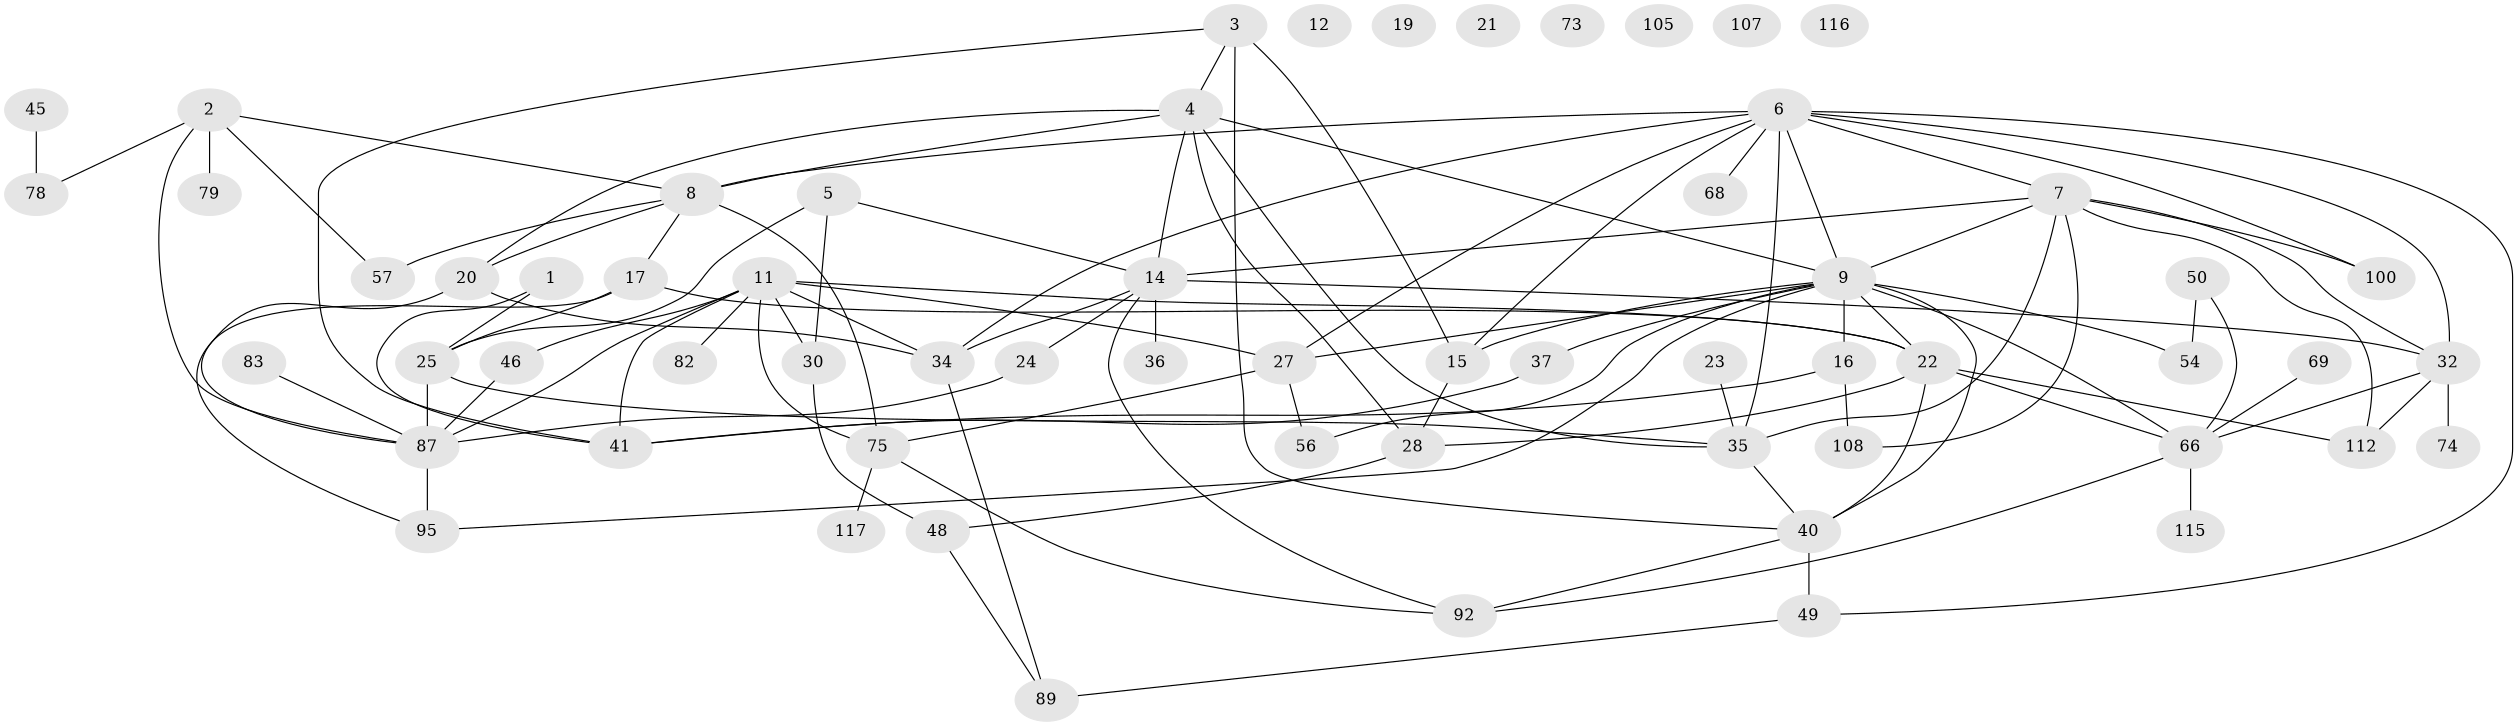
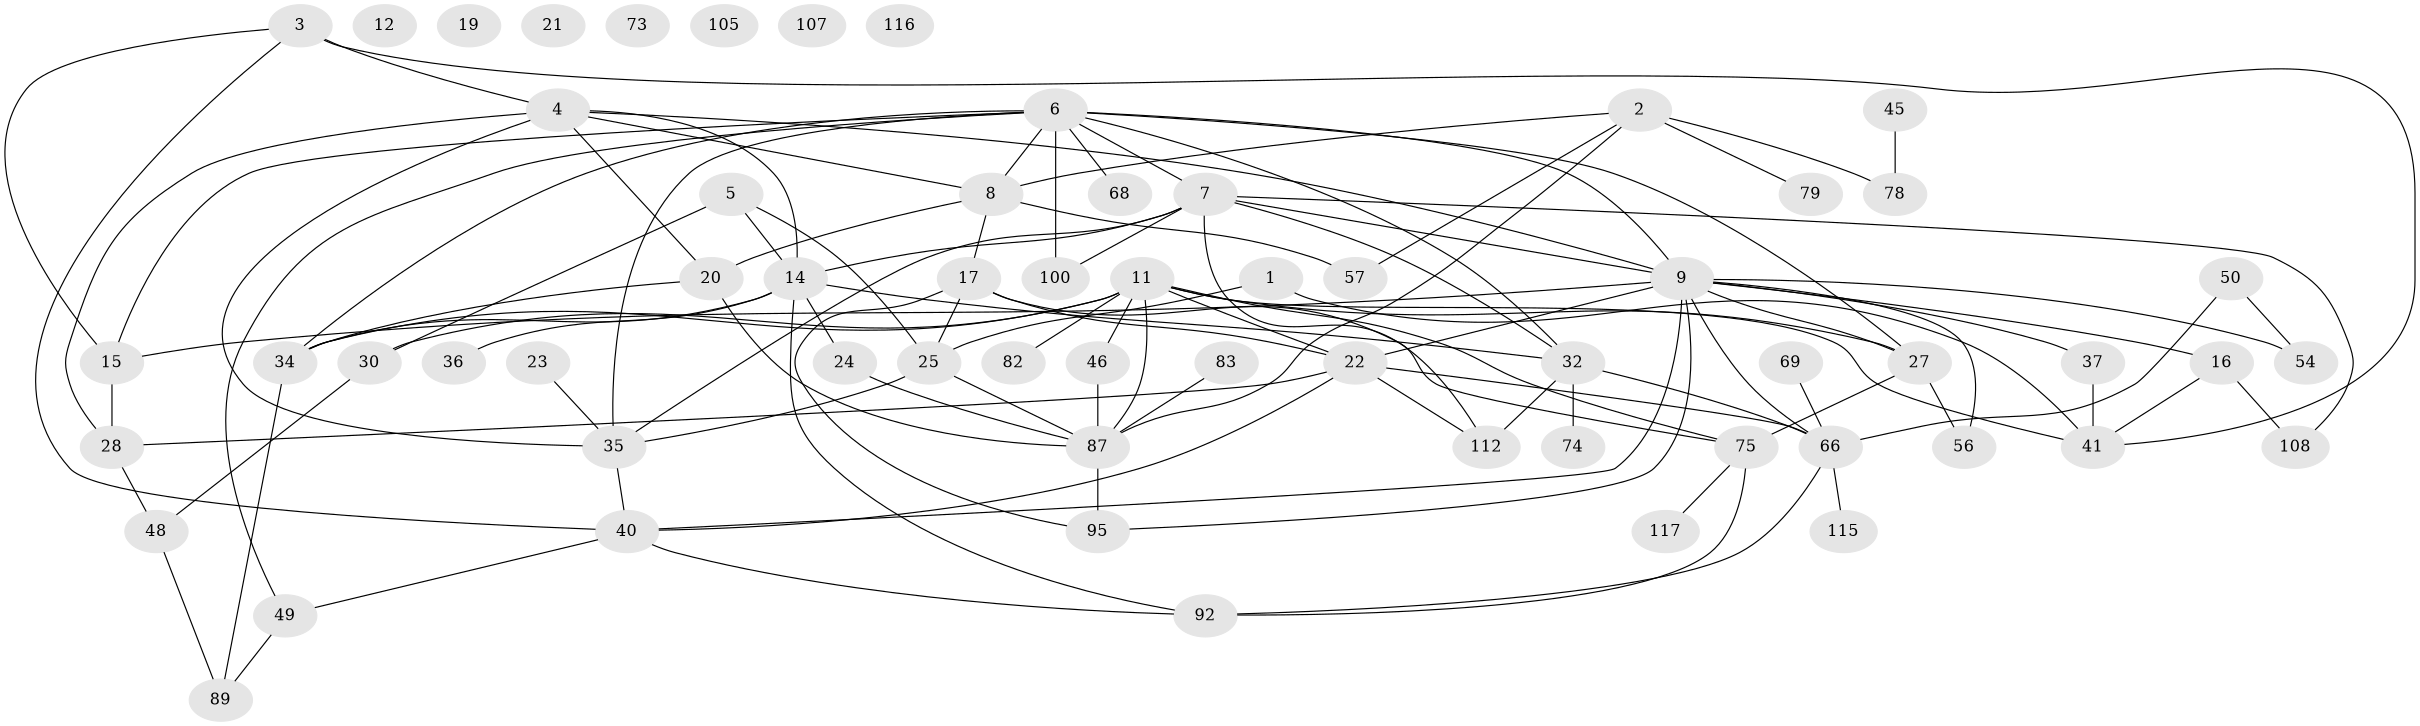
  graph {
    node [color=gray90 style=filled]
    1 [super="+55"]
    25 [super="+72"]
    41 [super="+71"]
    87 [super="+114"]
    35
    2 [super="+43+42"]
    8 [super="+102"]
    57 [super="+63"]
    78
    79
    4 [super="+111"]
    9 [super="+39+10+62"]
    14 [super="+69+58+88"]
    20 [super="+60+33"]
    28 [super="+77+61"]
    17 [super="+101"]
    75 [super="+110"]
    95
    3 [super="+109+104"]
    15 [super="+119"]
    40 [super="+122+65"]
    49 [super="+64"]
    92 [super="+120"]
    27 [super="+124"]
    16
    22 [super="+52"]
    37
    54 [super="+121+123"]
    56
    66 [super="+91+106"]
    32 [super="+47"]
    34 [super="+97"]
    24
    36
    48 [super="+53"]
    5 [super="+38"]
    30 [super="+93+76"]
    6 [super="+13+31+29+51"]
    7 [super="+26"]
    68
    100 [super="+118"]
    108
    112
    74
    89
    117
    115
    11 [super="+67+18+84+70"]
    46
    82
    12
    19
    21
    23
    45 [super="+96"]
    50
    n57 [label=69]
    73
    83 [super="+90"]
    105
    107
    116
    1 -- 25
    1 -- 41
    25 -- 87
    25 -- 35
    87 -- 95
    35 -- 40
    2 -- 87
    2 -- 8
    2 -- 57
    2 -- 78
    2 -- 79
    8 -- 57
    8 -- 20
    8 -- 17
-   8 -- 75
+   17 -- 75
    4 -- 35
    4 -- 8
    4 -- 9
    4 -- 14
    4 -- 20
    4 -- 28
    9 -- 95
    9 -- 15
    9 -- 40 [weight=2]
    9 -- 27 [weight=2]
    9 -- 16
    9 -- 22
    9 -- 37
    9 -- 54
    9 -- 56
    9 -- 66
    14 -- 92
    14 -- 32
    14 -- 34
    14 -- 24
    14 -- 36
    20 -- 87
    20 -- 34
    28 -- 48
    17 -- 25
    17 -- 95
    17 -- 22
    75 -- 92
    75 -- 117
    3 -- 41
    3 -- 4
    3 -- 15
    3 -- 40
    15 -- 28
    40 -- 49
    40 -- 92
    49 -- 89
    27 -- 75
    27 -- 56
    16 -- 41
    16 -- 108
    22 -- 28
    22 -- 40
    22 -- 66
    22 -- 112
    37 -- 41
    66 -- 92
    66 -- 115
    32 -- 66
    32 -- 112
    32 -- 74
    34 -- 89
    24 -- 87
    48 -- 89
    5 -- 25
    5 -- 14
    5 -- 30
    30 -- 48
    6 -- 35
    6 -- 8 [weight=2]
    6 -- 9
    6 -- 15
    6 -- 49
    6 -- 27
    6 -- 32 [weight=2]
    6 -- 34
    6 -- 7
    6 -- 68
    6 -- 100
    7 -- 35
    7 -- 9
    7 -- 14
    7 -- 32
    7 -- 100
    7 -- 108
    7 -- 112
    11 -- 41
    11 -- 87
    11 -- 75
    11 -- 27
    11 -- 22
    11 -- 34
    11 -- 30 [weight=2]
    11 -- 46
    11 -- 82
    46 -- 87
    23 -- 35
    45 -- 78
    50 -- 54
    50 -- 66
    n57 -- 66
    83 -- 87
  }
